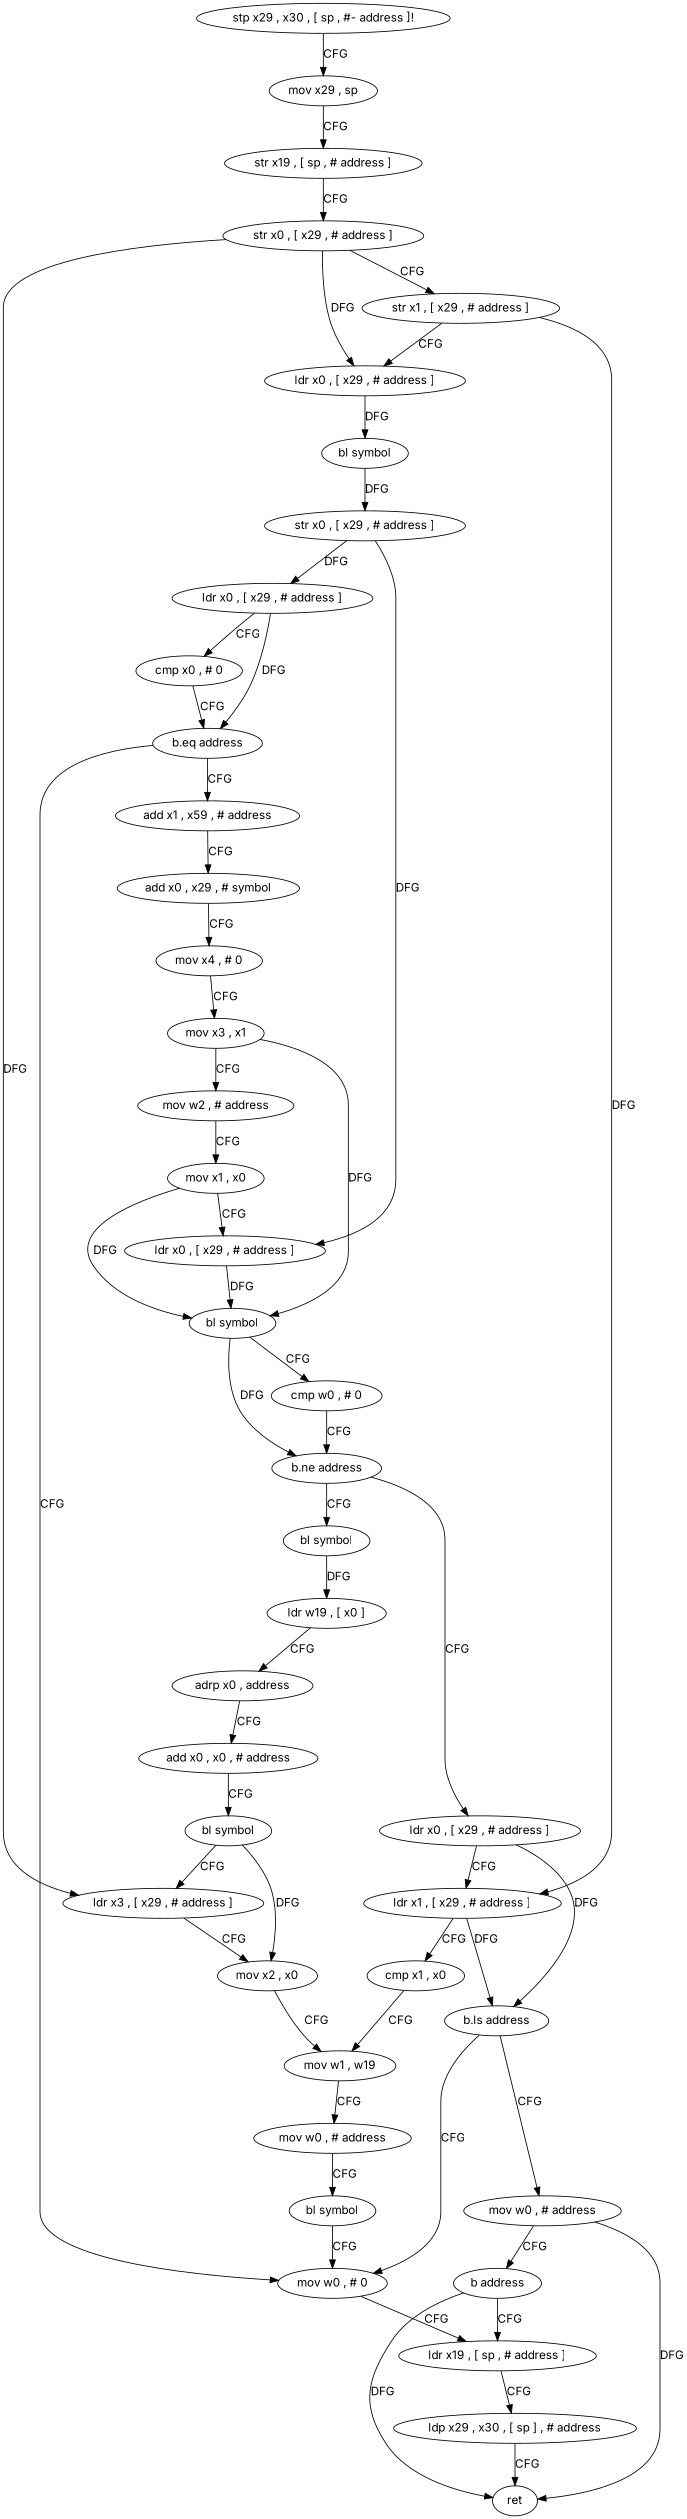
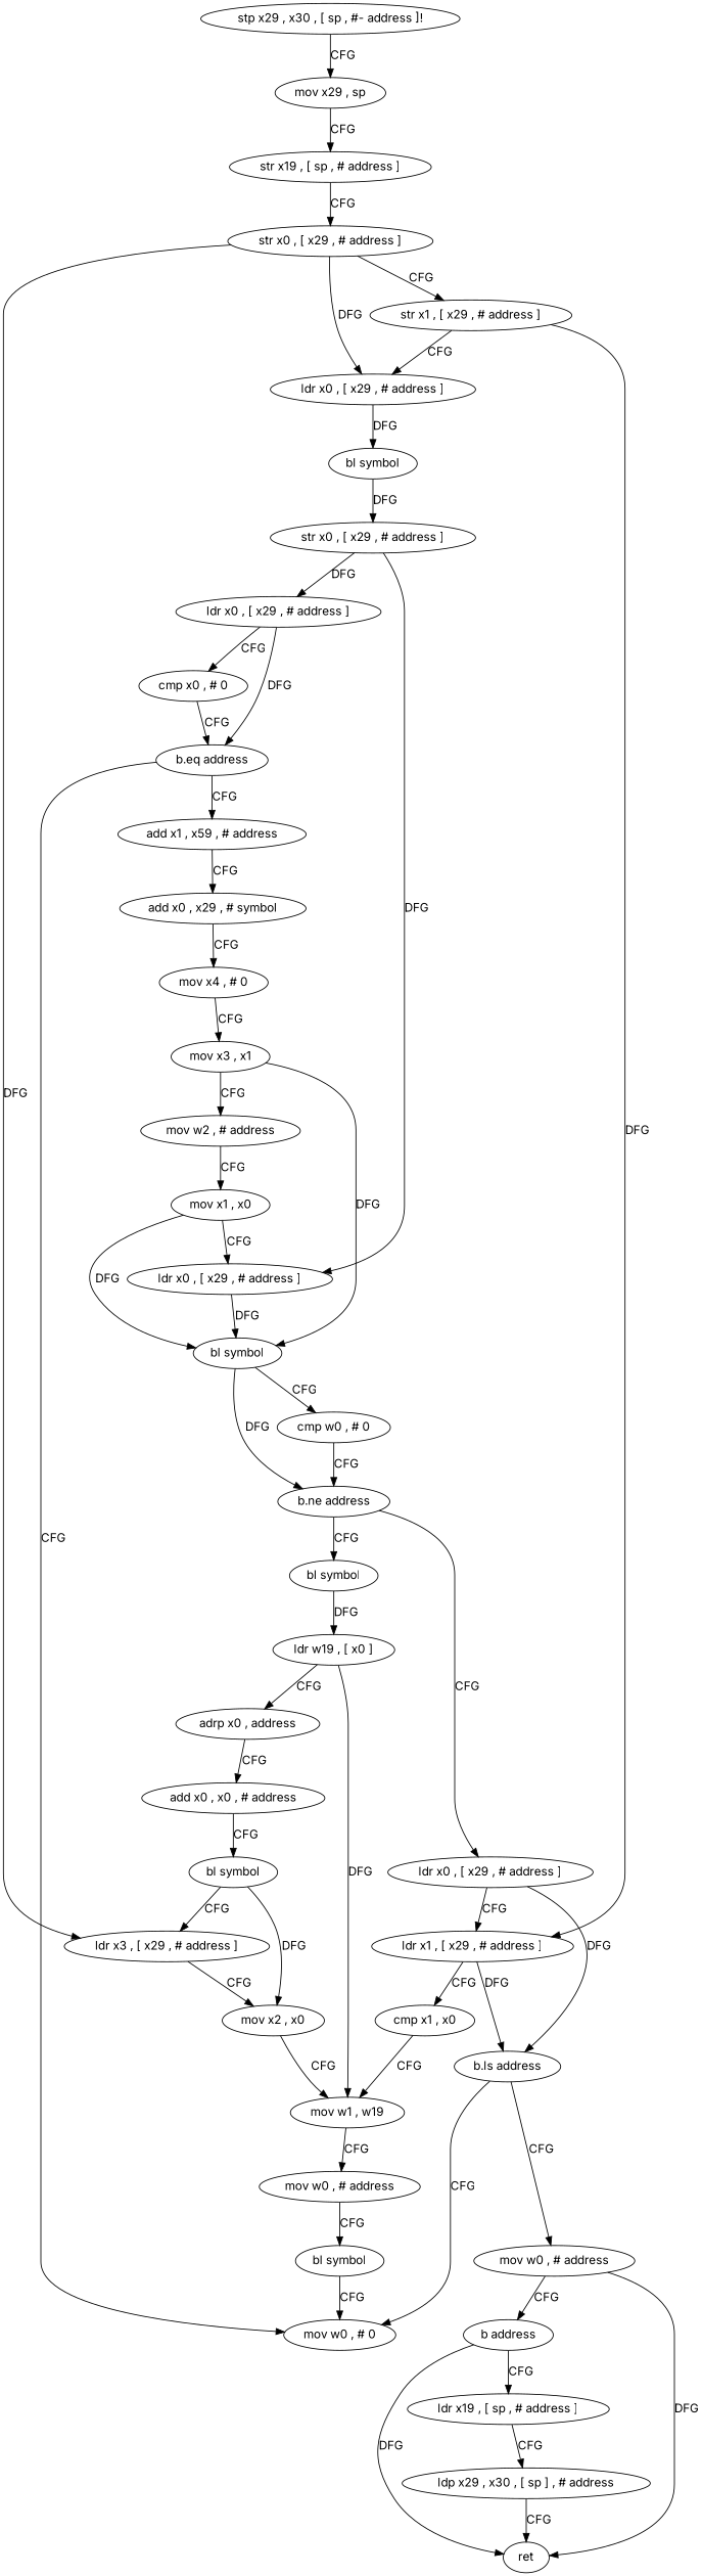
  digraph {
    fontname=Inter
    node [fontname=Inter]
    edge [fontname=Inter]
    n1 [label="stp x29 , x30 , [ sp , #- address ]!"]
    n2 [label="mov x29 , sp"]
    n3 [label="str x19 , [ sp , # address ]"]
    n4 [label="str x0 , [ x29 , # address ]"]
    n5 [label="str x1 , [ x29 , # address ]"]
    n6 [label="ldr x0 , [ x29 , # address ]"]
    n7 [label="ldr x3 , [ x29 , # address ]"]
    n8 [label="ldr x1 , [ x29 , # address ]"]
    n9 [label="bl symbol"]
    n10 [label="mov x2 , x0"]
    n11 [label="b.ls address"]
    n12 [label="cmp x1 , x0"]
    n13 [label="str x0 , [ x29 , # address ]"]
    n14 [label="ldr x0 , [ x29 , # address ]"]
    n15 [label="ldr x0 , [ x29 , # address ]"]
    n16 [label="cmp x0 , # 0"]
    n17 [label="b.eq address"]
    n18 [label="bl symbol"]
    n19 [label="mov w0 , # 0"]
    n20 [label="add x1 , x59 , # address"]
    n21 [label="ldr x19 , [ sp , # address ]"]
    n22 [label="add x0 , x29 , # symbol"]
    n23 [label="ldp x29 , x30 , [ sp ] , # address"]
    n24 [label=ret]
    n25 [label="mov x4 , # 0"]
    n26 [label="mov x3 , x1"]
    n27 [label="mov w2 , # address"]
    n28 [label="mov x1 , x0"]
    n29 [label="cmp w0 , # 0"]
    n30 [label="b.ne address"]
    n31 [label="bl symbol"]
    n32 [label="ldr x0 , [ x29 , # address ]"]
    n33 [label="ldr w19 , [ x0 ]"]
    n34 [label="adrp x0 , address"]
    n35 [label="mov w1 , w19"]
    n36 [label="mov w0 , # address"]
    n37 [label="add x0 , x0 , # address"]
    n38 [label="mov w0 , # address"]
    n39 [label="bl symbol"]
    n40 [label="bl symbol"]
    n41 [label="b address"]
    n1 -> n2 [label=CFG]
    n2 -> n3 [label=CFG]
    n3 -> n4 [label=CFG]
    n4 -> n5 [label=CFG]
    n4 -> n6 [label=DFG]
    n4 -> n7 [label=DFG]
    n5 -> n6 [label=CFG]
    n5 -> n8 [label=DFG]
    n6 -> n9 [label=DFG]
    n7 -> n10 [label=CFG]
    n8 -> n11 [label=DFG]
    n8 -> n12 [label=CFG]
    n9 -> n13 [label=DFG]
    n10 -> n35 [label=CFG]
    n11 -> n19 [label=CFG]
    n11 -> n36 [label=CFG]
    n12 -> n35 [label=CFG]
    n13 -> n14 [label=DFG]
    n13 -> n15 [label=DFG]
    n14 -> n16 [label=CFG]
    n14 -> n17 [label=DFG]
    n15 -> n18 [label=DFG]
    n16 -> n17 [label=CFG]
    n17 -> n19 [label=CFG]
    n17 -> n20 [label=CFG]
    n18 -> n29 [label=CFG]
    n18 -> n30 [label=DFG]
-   n19 -> n21 [label=CFG]
    n20 -> n22 [label=CFG]
    n21 -> n23 [label=CFG]
    n22 -> n25 [label=CFG]
    n23 -> n24 [label=CFG]
    n25 -> n26 [label=CFG]
    n26 -> n18 [label=DFG]
    n26 -> n27 [label=CFG]
    n27 -> n28 [label=CFG]
    n28 -> n15 [label=CFG]
    n28 -> n18 [label=DFG]
    n29 -> n30 [label=CFG]
    n30 -> n31 [label=CFG]
    n30 -> n32 [label=CFG]
    n31 -> n33 [label=DFG]
    n32 -> n8 [label=CFG]
    n32 -> n11 [label=DFG]
    n33 -> n34 [label=CFG]
+   n33 -> n35 [label=DFG]
    n34 -> n37 [label=CFG]
    n35 -> n38 [label=CFG]
    n36 -> n24 [label=DFG]
    n36 -> n41 [label=CFG]
    n37 -> n39 [label=CFG]
    n38 -> n40 [label=CFG]
    n39 -> n7 [label=CFG]
    n39 -> n10 [label=DFG]
    n40 -> n19 [label=CFG]
    n41 -> n21 [label=CFG]
    n41 -> n24 [label=DFG]
  }
